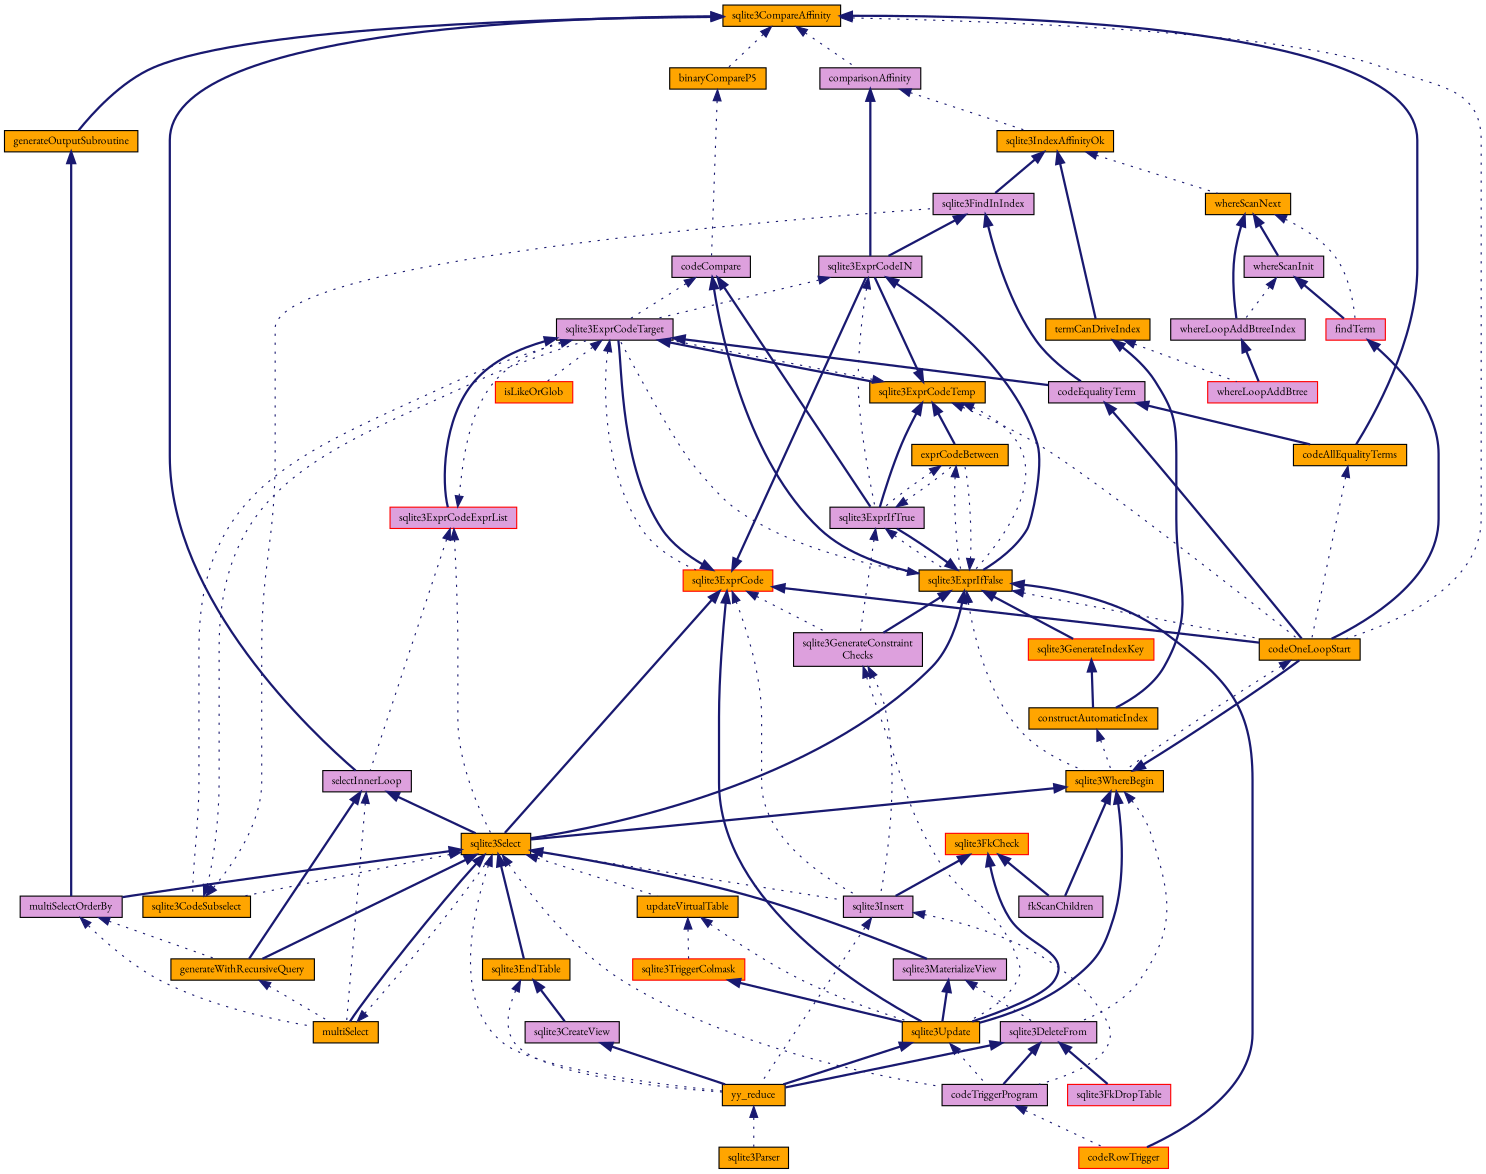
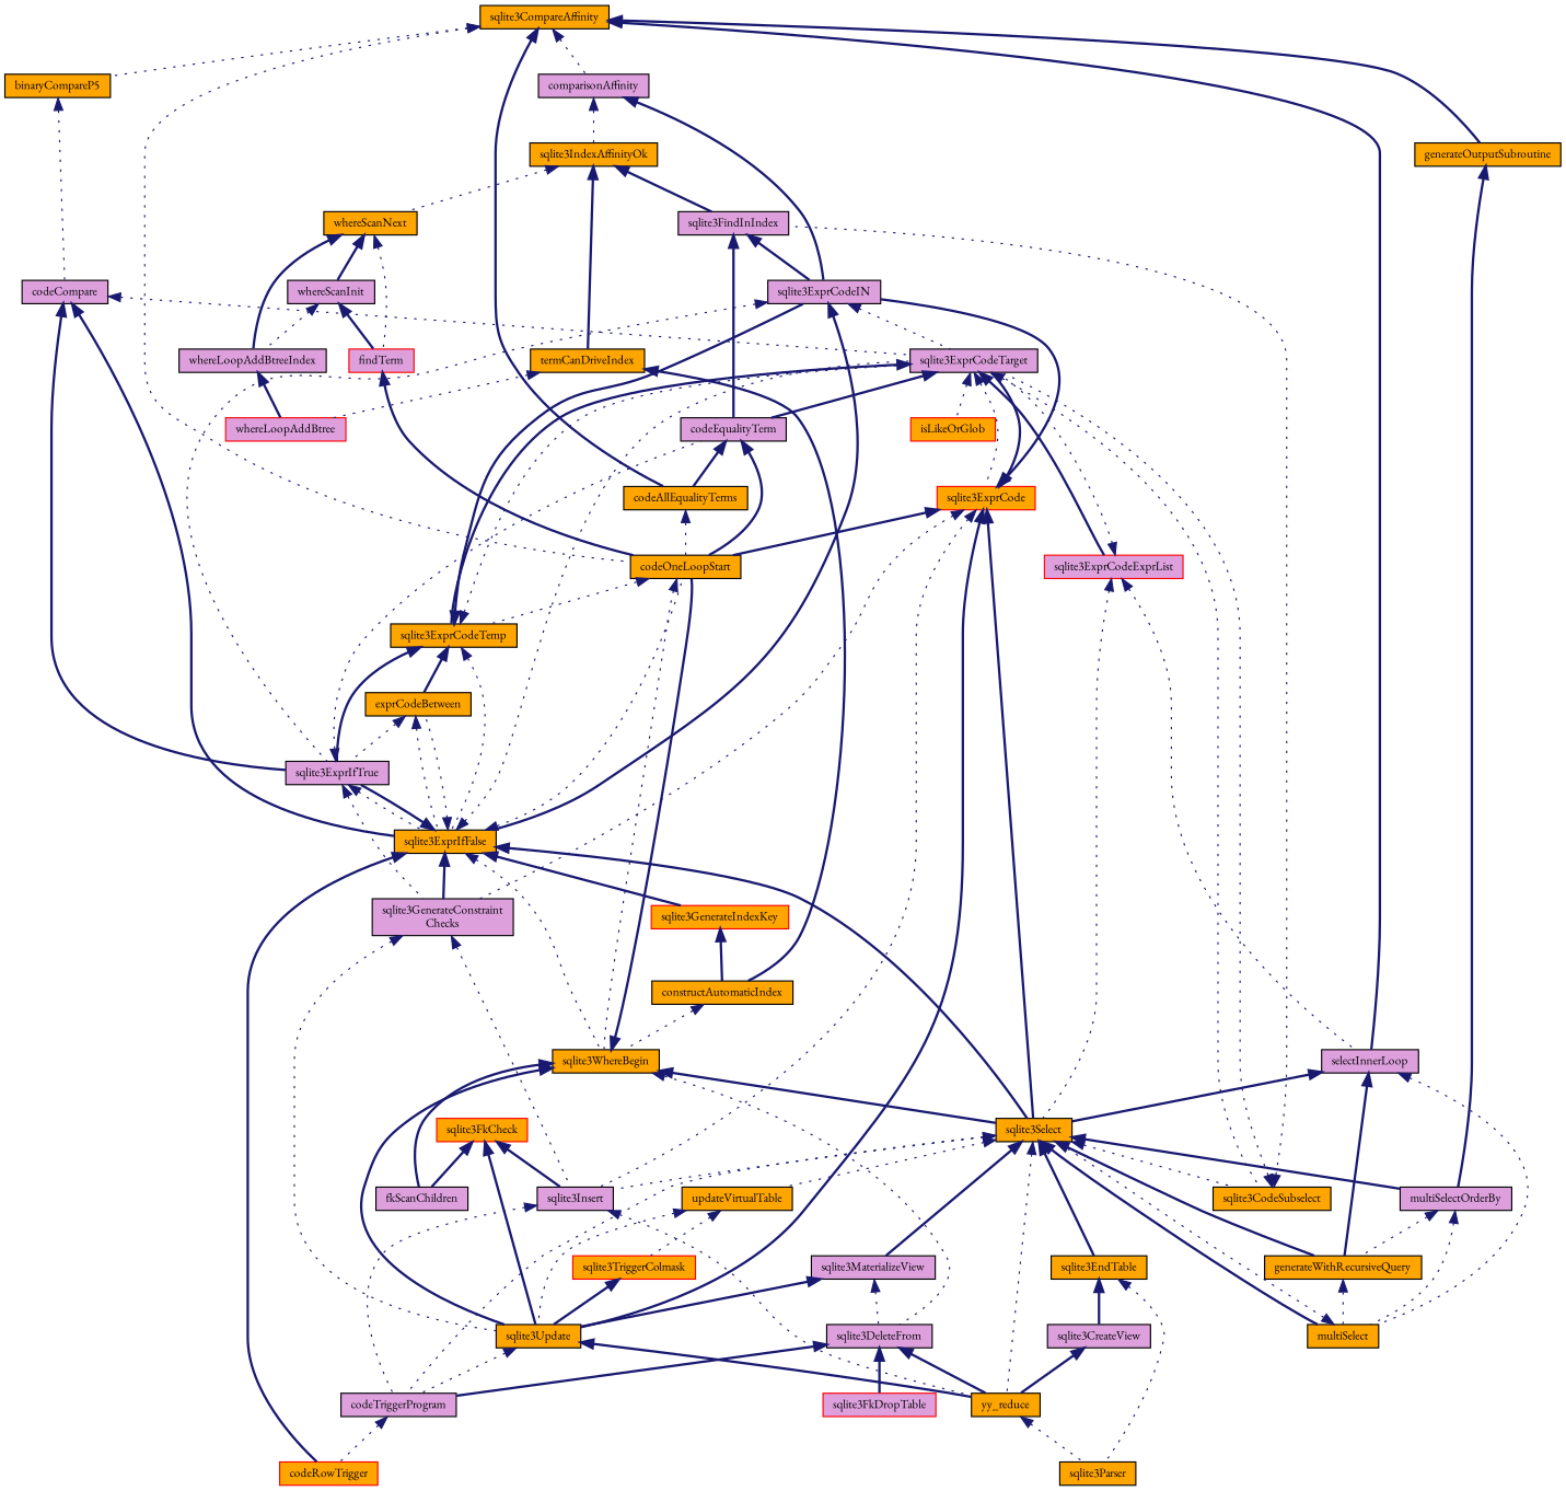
  digraph {
    fontname="EB Garamond"
    rankdir=TB
    node [color=black fillcolor=orange fontname="EB Garamond" fontsize=10 shape=record style=filled]
    edge [color=midnightblue dir=back fontname="EB Garamond" fontsize=10 labelfontname=FreeSans labelfontsize=10 style=dotted]
    n1 [fontcolor=black height=0.2 label=sqlite3CompareAffinity width=0.4]
    n2 [fillcolor=plum height=0.2 label=comparisonAffinity width=0.4]
    n3 [height=0.2 label=codeOneLoopStart width=0.4]
    n4 [fillcolor=plum height=0.2 label=selectInnerLoop width=0.4]
    n5 [height=0.2 label=codeAllEqualityTerms width=0.4]
    n6 [height=0.2 label=binaryCompareP5 width=0.4]
    n7 [height=0.2 label=generateOutputSubroutine width=0.4]
    n8 [height=0.2 label=sqlite3IndexAffinityOk width=0.4]
    n9 [fillcolor=plum height=0.2 label=sqlite3ExprCodeIN width=0.4]
    n10 [height=0.2 label=sqlite3WhereBegin width=0.4]
    n11 [height=0.2 label=sqlite3Select width=0.4]
    n12 [height=0.2 label=generateWithRecursiveQuery width=0.4]
    n13 [height=0.2 label=multiSelect width=0.4]
    n14 [fillcolor=plum height=0.2 label=codeCompare width=0.4]
    n15 [fillcolor=plum height=0.2 label=multiSelectOrderBy width=0.4]
    n16 [fillcolor=plum height=0.2 label=sqlite3FindInIndex width=0.4]
    n17 [height=0.2 label=whereScanNext width=0.4]
    n18 [height=0.2 label=termCanDriveIndex width=0.4]
    n19 [fillcolor=plum height=0.2 label=sqlite3ExprCodeTarget width=0.4]
    n20 [fillcolor=plum height=0.2 label=sqlite3ExprIfTrue width=0.4]
    n21 [height=0.2 label=sqlite3ExprIfFalse width=0.4]
    n22 [fillcolor=plum height=0.2 label=codeEqualityTerm width=0.4]
    n23 [fillcolor=plum height=0.2 label=whereScanInit width=0.4]
    n24 [color=red fillcolor=plum height=0.2 label=findTerm width=0.4]
    n25 [fillcolor=plum height=0.2 label=whereLoopAddBtreeIndex width=0.4]
    n26 [height=0.2 label=constructAutomaticIndex width=0.4]
    n27 [color=red fillcolor=plum height=0.2 label=whereLoopAddBtree width=0.4]
    n28 [height=0.2 label=sqlite3CodeSubselect width=0.4]
    n29 [height=0.2 label=sqlite3ExprCodeTemp width=0.4]
    n30 [color=red height=0.2 label=sqlite3ExprCode width=0.4]
    n31 [color=red fillcolor=plum height=0.2 label=sqlite3ExprCodeExprList width=0.4]
    n32 [color=red height=0.2 label=isLikeOrGlob width=0.4]
    n33 [height=0.2 label=exprCodeBetween width=0.4]
    n34 [fillcolor=plum height=0.2 label="sqlite3GenerateConstraint\lChecks" width=0.4]
    n35 [color=red height=0.2 label=sqlite3GenerateIndexKey width=0.4]
    n36 [color=red height=0.2 label=codeRowTrigger width=0.4]
    n37 [height=0.2 label=sqlite3Update width=0.4]
    n38 [fillcolor=plum height=0.2 label=sqlite3Insert width=0.4]
    n39 [fillcolor=plum height=0.2 label=sqlite3DeleteFrom width=0.4]
    n40 [fillcolor=plum height=0.2 label=fkScanChildren width=0.4]
    n41 [fillcolor=plum height=0.2 label=codeTriggerProgram width=0.4]
    n42 [height=0.2 label=yy_reduce width=0.4]
    n43 [height=0.2 label=sqlite3EndTable width=0.4]
    n44 [fillcolor=plum height=0.2 label=sqlite3MaterializeView width=0.4]
    n45 [height=0.2 label=updateVirtualTable width=0.4]
    n46 [color=red fillcolor=plum height=0.2 label=sqlite3FkDropTable width=0.4]
    n47 [height=0.2 label=sqlite3Parser width=0.4]
    n48 [color=red height=0.2 label=sqlite3FkCheck width=0.4]
    n49 [fillcolor=plum height=0.2 label=sqlite3CreateView width=0.4]
    n50 [color=red height=0.2 label=sqlite3TriggerColmask width=0.4]
    n1 -> n2
    n1 -> n3
    n1 -> n4 [style=bold]
    n1 -> n5 [style=bold]
    n1 -> n6
    n1 -> n7 [style=bold]
    n2 -> n8
    n2 -> n9 [style=bold]
    n3 -> n10
    n4 -> n11 [style=bold]
    n4 -> n12 [style=bold]
    n4 -> n13
    n5 -> n3
    n6 -> n14
    n7 -> n15 [style=bold]
    n8 -> n16 [style=bold]
    n8 -> n17
    n8 -> n18 [style=bold]
    n9 -> n19
    n9 -> n20
    n9 -> n21 [style=bold]
    n10 -> n3 [style=bold]
    n10 -> n11 [style=bold]
    n10 -> n37 [style=bold]
    n10 -> n39
    n10 -> n40 [style=bold]
    n11 -> n12 [style=bold]
    n11 -> n13 [style=bold]
    n11 -> n15 [style=bold]
    n11 -> n28
    n11 -> n38
    n11 -> n41
    n11 -> n42
    n11 -> n43 [style=bold]
    n11 -> n44 [style=bold]
    n11 -> n45
    n12 -> n13
    n13 -> n11
    n14 -> n19
    n14 -> n20 [style=bold]
    n14 -> n21 [style=bold]
    n15 -> n12
    n15 -> n13
    n16 -> n9 [style=bold]
    n16 -> n22 [style=bold]
    n17 -> n23 [style=bold]
    n17 -> n24
    n17 -> n25 [style=bold]
    n18 -> n26 [style=bold]
    n18 -> n27
    n19 -> n22 [style=bold]
    n19 -> n28
    n19 -> n29 [style=bold]
    n19 -> n30
    n19 -> n31 [style=bold]
    n19 -> n32
    n20 -> n21
-   n20 -> n33
+   n20 -> n22
    n20 -> n34
    n21 -> n3
    n21 -> n10
    n21 -> n11 [style=bold]
    n21 -> n19
    n21 -> n20 [style=bold]
    n21 -> n33
    n21 -> n34 [style=bold]
    n21 -> n35 [style=bold]
    n21 -> n36 [style=bold]
    n22 -> n3 [style=bold]
    n22 -> n5 [style=bold]
    n23 -> n24 [style=bold]
    n23 -> n25
    n24 -> n3 [style=bold]
    n25 -> n27 [style=bold]
    n26 -> n10
    n28 -> n16
    n28 -> n19
-   n29 -> n3
+   n3 -> n29
    n29 -> n9 [style=bold]
    n29 -> n19
    n29 -> n20 [style=bold]
    n29 -> n21
    n29 -> n33 [style=bold]
    n30 -> n3 [style=bold]
    n30 -> n9 [style=bold]
    n30 -> n11 [style=bold]
    n30 -> n19 [style=bold]
    n30 -> n34
    n30 -> n37 [style=bold]
    n30 -> n38
    n31 -> n4
    n31 -> n11
    n31 -> n19
    n33 -> n20
    n33 -> n21
    n34 -> n37
    n34 -> n38
    n35 -> n26 [style=bold]
    n37 -> n41
    n37 -> n42 [style=bold]
    n38 -> n41
    n38 -> n42
    n39 -> n41 [style=bold]
    n39 -> n42 [style=bold]
    n39 -> n46 [style=bold]
    n41 -> n36
    n42 -> n47
-   n43 -> n42
+   n43 -> n47
    n43 -> n49 [style=bold]
    n44 -> n37 [style=bold]
    n44 -> n39
    n45 -> n37
    n45 -> n50
    n48 -> n37 [style=bold]
    n48 -> n38 [style=bold]
    n48 -> n40 [style=bold]
    n49 -> n42 [style=bold]
    n50 -> n37 [style=bold]
  }
